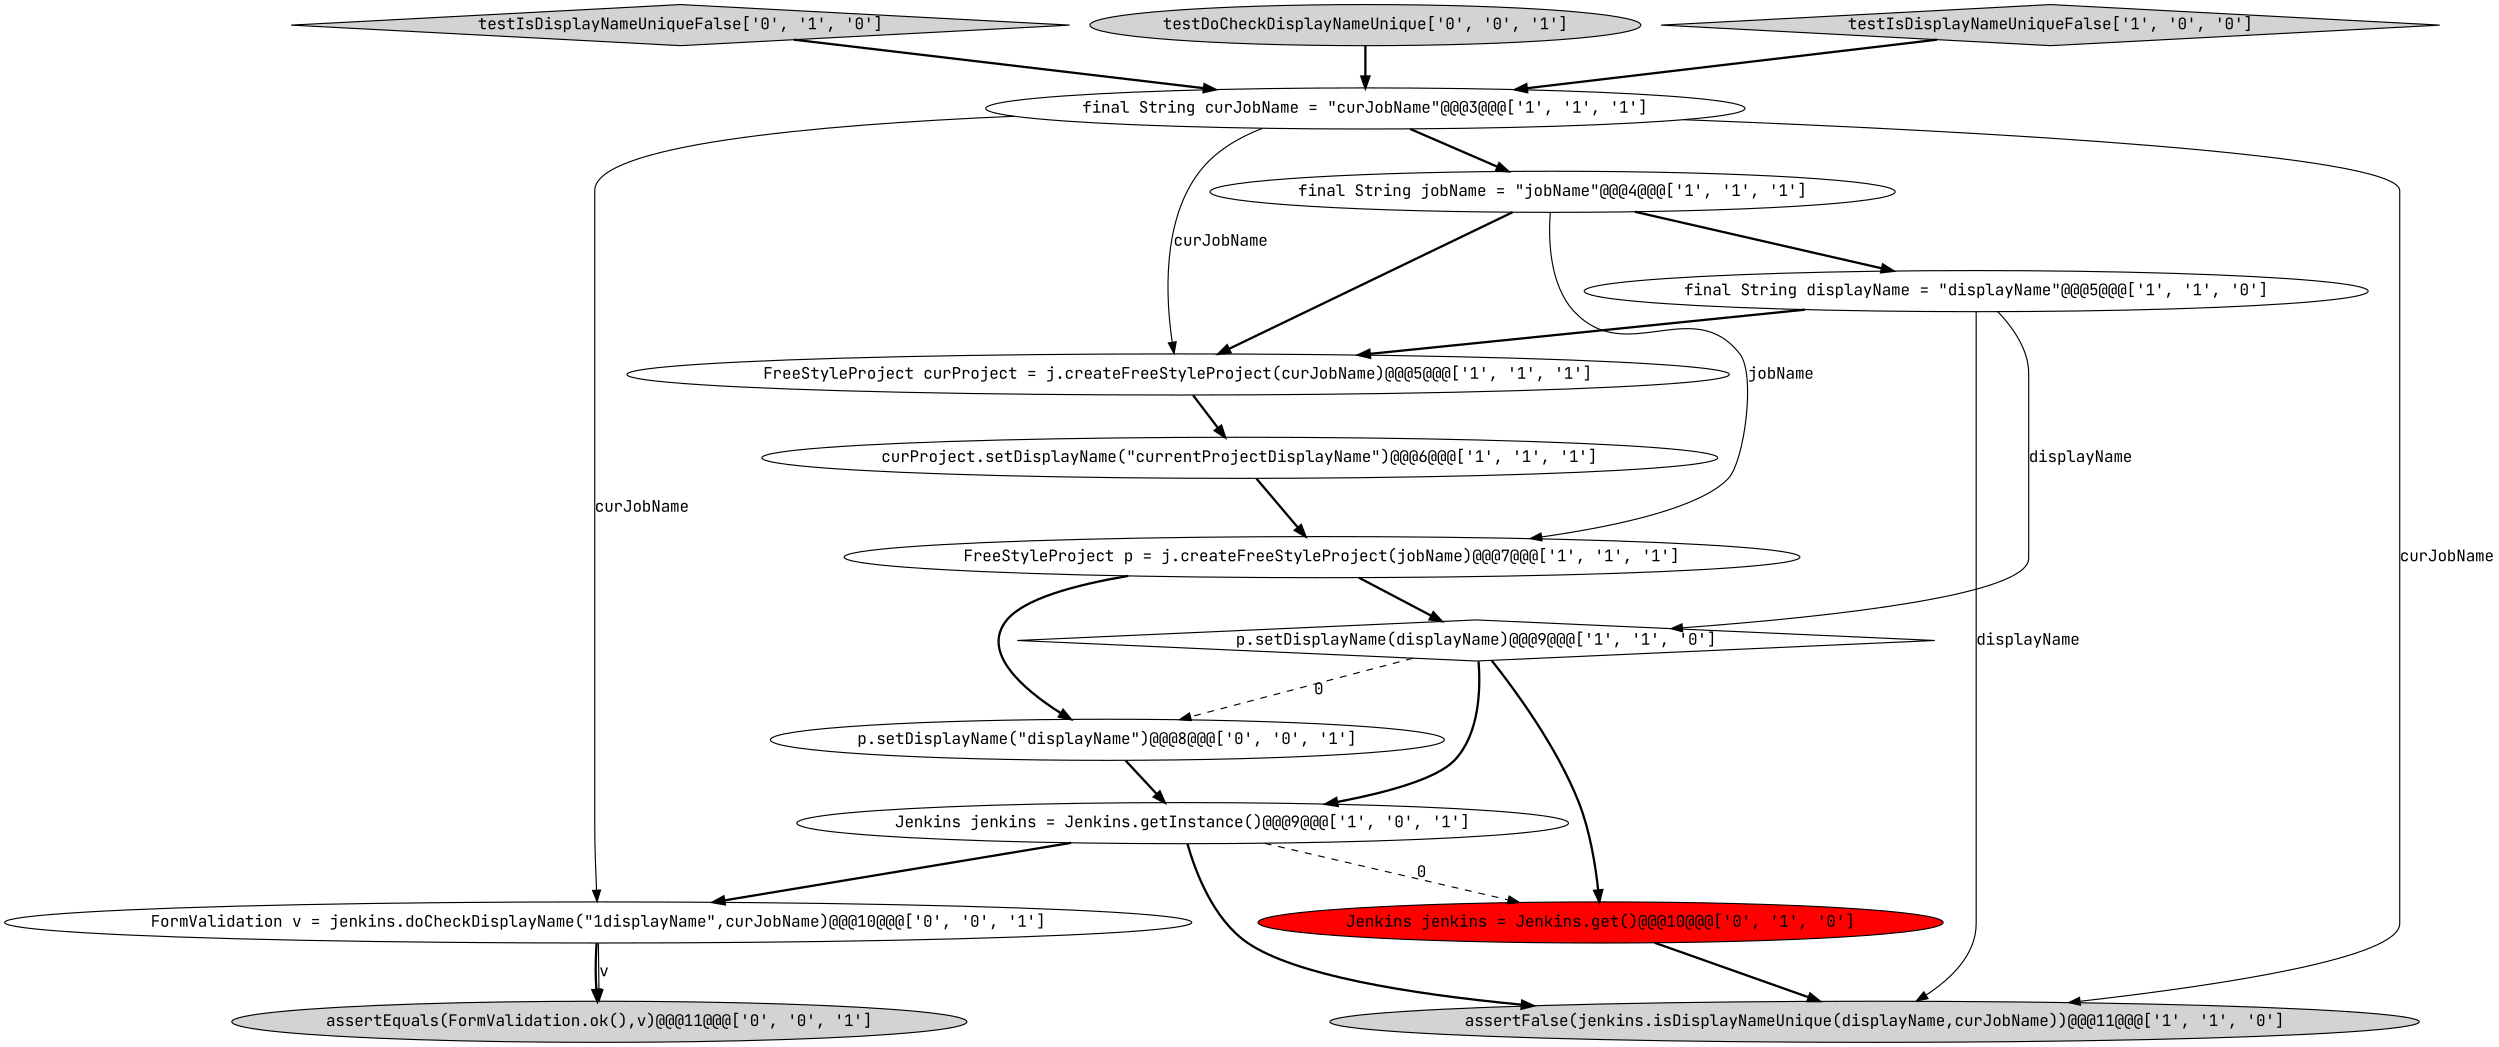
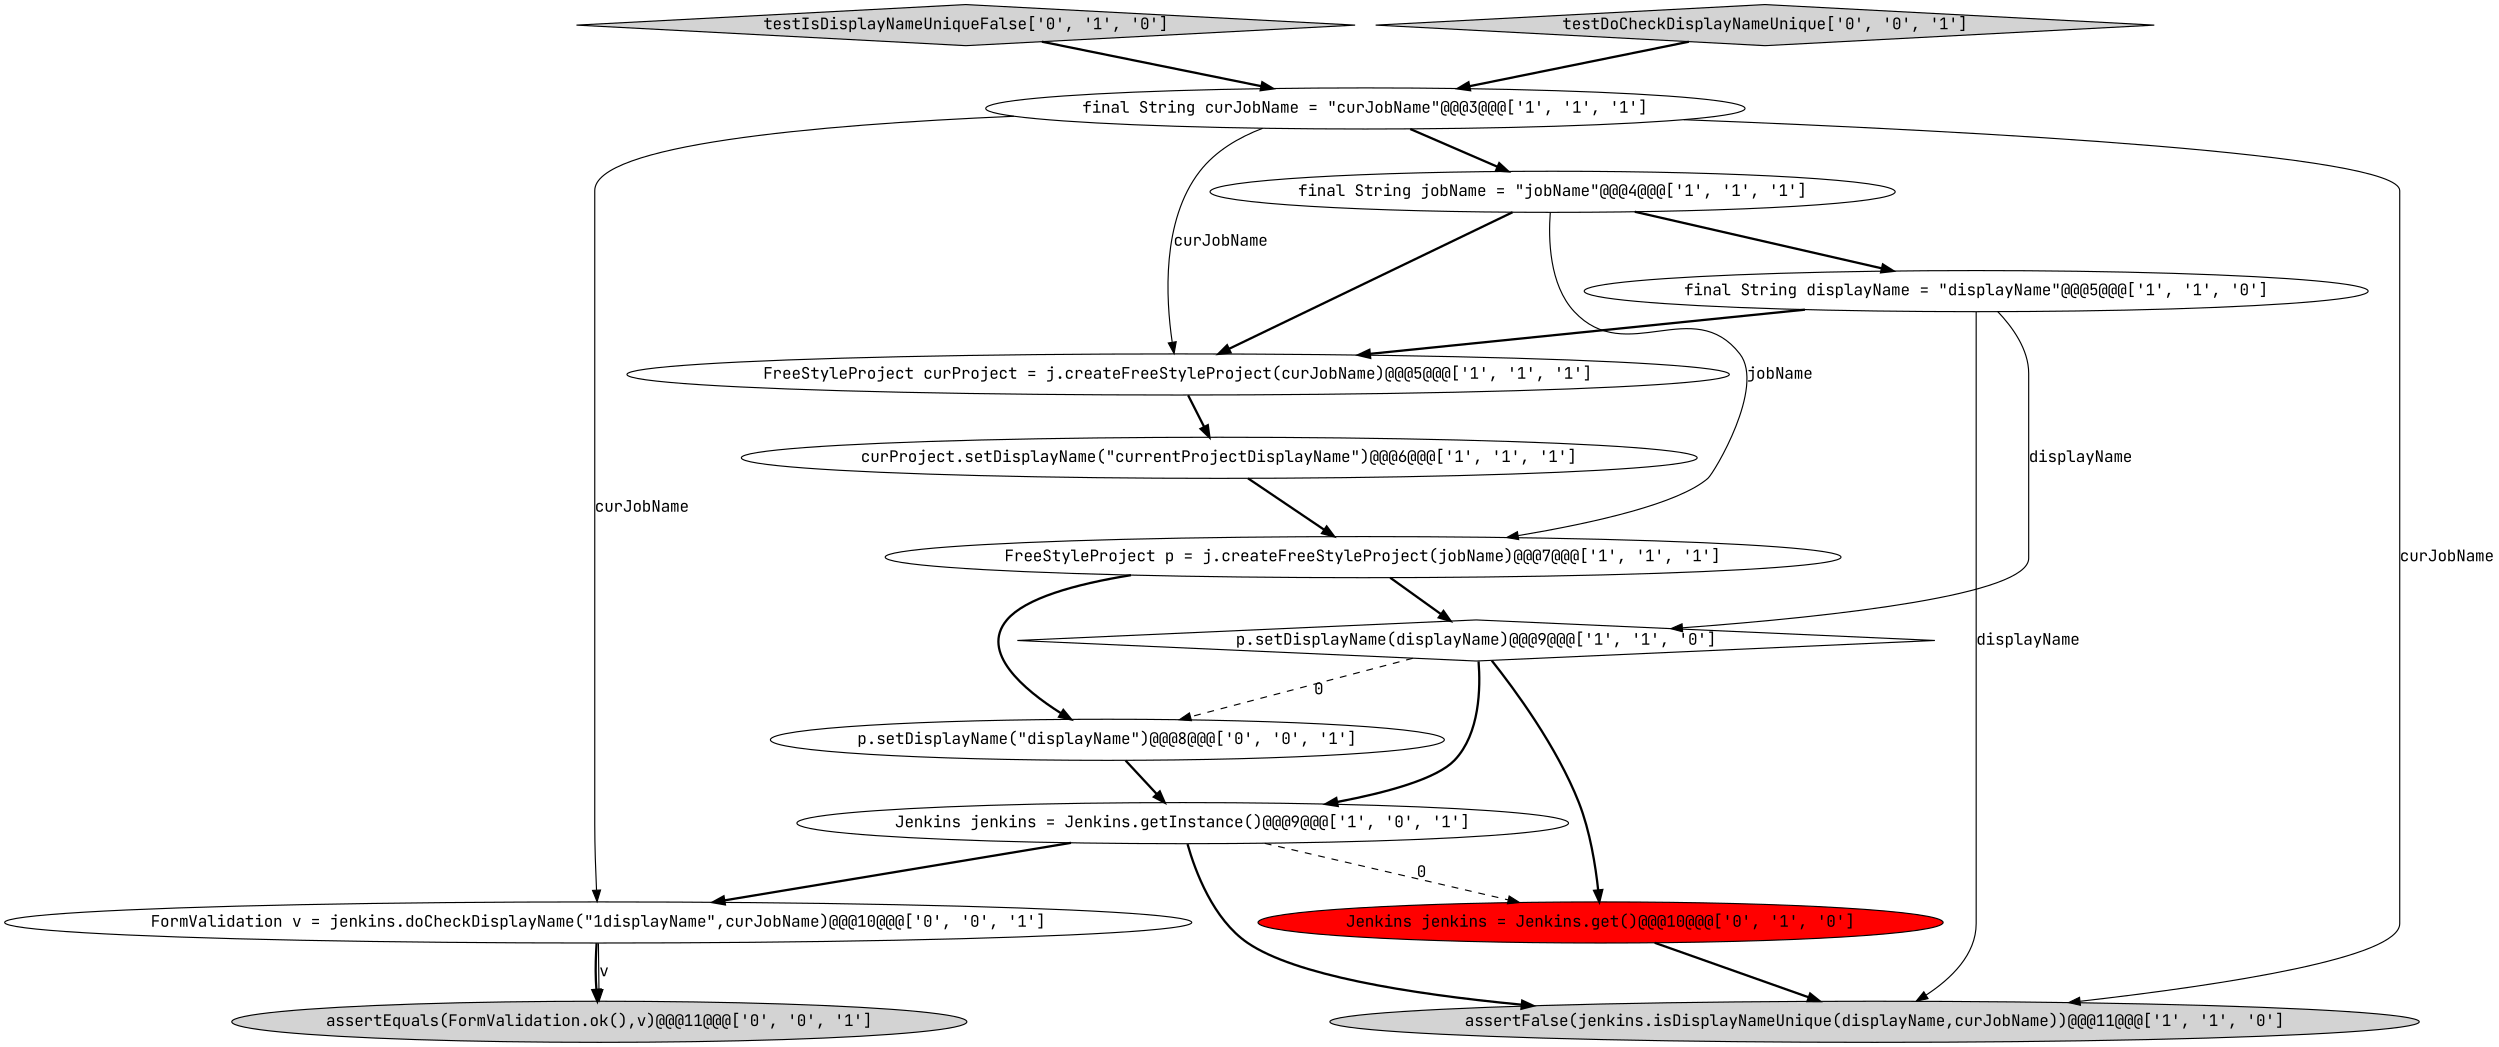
  digraph {
    fontname="JetBrains Mono"
    node [fillcolor=white fontname="JetBrains Mono" shape=ellipse style=filled]
    edge [fontname="JetBrains Mono" style=bold]
    n1 [fillcolor=lightgray label="assertEquals(FormValidation.ok(),v)@@@11@@@['0', '0', '1']"]
    n2 [fillcolor=lightgray label="testIsDisplayNameUniqueFalse['0', '1', '0']" shape=diamond]
    n3 [label="final String curJobName = \"curJobName\"@@@3@@@['1', '1', '1']"]
    n4 [fillcolor=lightgray label="assertFalse(jenkins.isDisplayNameUnique(displayName,curJobName))@@@11@@@['1', '1', '0']"]
    n5 [label="FreeStyleProject curProject = j.createFreeStyleProject(curJobName)@@@5@@@['1', '1', '1']"]
    n6 [label="FormValidation v = jenkins.doCheckDisplayName(\"1displayName\",curJobName)@@@10@@@['0', '0', '1']"]
    n7 [label="final String jobName = \"jobName\"@@@4@@@['1', '1', '1']"]
    n8 [fillcolor=red label="Jenkins jenkins = Jenkins.get()@@@10@@@['0', '1', '0']"]
-   n9 [fillcolor=lightgray label="testDoCheckDisplayNameUnique['0', '0', '1']"]
+   n9 [fillcolor=lightgray label="testDoCheckDisplayNameUnique['0', '0', '1']" shape=diamond]
    n10 [label="curProject.setDisplayName(\"currentProjectDisplayName\")@@@6@@@['1', '1', '1']"]
    n11 [label="FreeStyleProject p = j.createFreeStyleProject(jobName)@@@7@@@['1', '1', '1']"]
    n12 [label="p.setDisplayName(displayName)@@@9@@@['1', '1', '0']" shape=diamond]
    n13 [label="p.setDisplayName(\"displayName\")@@@8@@@['0', '0', '1']"]
    n14 [label="Jenkins jenkins = Jenkins.getInstance()@@@9@@@['1', '0', '1']"]
    n15 [label="final String displayName = \"displayName\"@@@5@@@['1', '1', '0']"]
-   n16 [fillcolor=lightgray label="testIsDisplayNameUniqueFalse['1', '0', '0']" shape=diamond]
    n2 -> n3
    n3 -> n4 [label=curJobName style=solid]
    n3 -> n5 [label=curJobName style=solid]
    n3 -> n6 [label=curJobName style=solid]
    n3 -> n7
    n5 -> n10
    n6 -> n1 [label=v style=solid]
    n6 -> n1
    n7 -> n5
    n7 -> n11 [label=jobName style=solid]
    n7 -> n15
    n8 -> n4
    n9 -> n3
    n10 -> n11
    n11 -> n12
    n11 -> n13
    n12 -> n8
    n12 -> n13 [label=0 style=dashed]
    n12 -> n14
    n13 -> n14
    n14 -> n4
    n14 -> n6
    n14 -> n8 [label=0 style=dashed]
    n15 -> n4 [label=displayName style=solid]
    n15 -> n5
    n15 -> n12 [label=displayName style=solid]
-   n16 -> n3
  }
